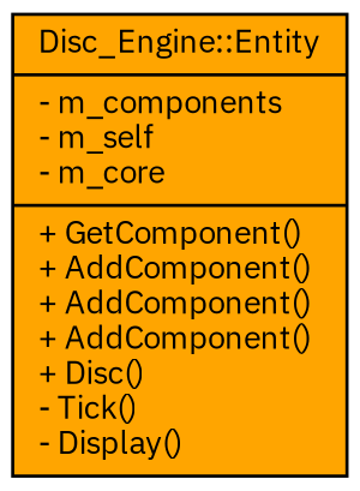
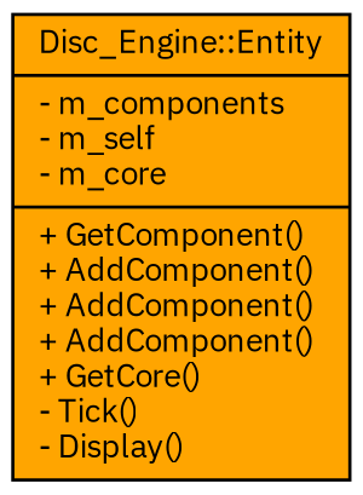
  digraph {
    fontname="IBM Plex Sans"
-   n1 [color=black fillcolor=orange fontcolor=black fontname="IBM Plex Sans" fontsize=10 height=0.2 label="{Disc_Engine::Entity\n|- m_components\l- m_self\l- m_core\l|+ GetComponent()\l+ AddComponent()\l+ AddComponent()\l+ AddComponent()\l+ Disc()\l- Tick()\l- Display()\l}" shape=record style=filled width=0.4]
+   n1 [color=black fillcolor=orange fontcolor=black fontname="IBM Plex Sans" fontsize=10 height=0.2 label="{Disc_Engine::Entity\n|- m_components\l- m_self\l- m_core\l|+ GetComponent()\l+ AddComponent()\l+ AddComponent()\l+ AddComponent()\l+ GetCore()\l- Tick()\l- Display()\l}" shape=record style=filled width=0.4]
  }
